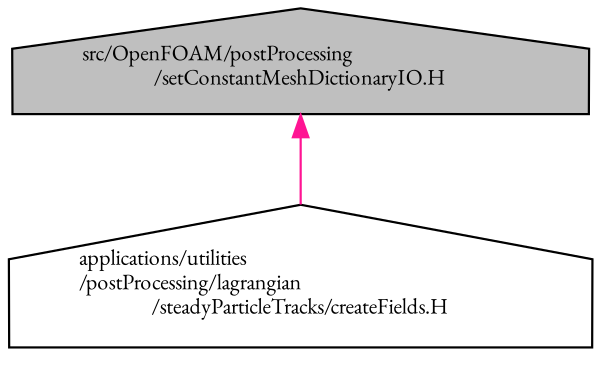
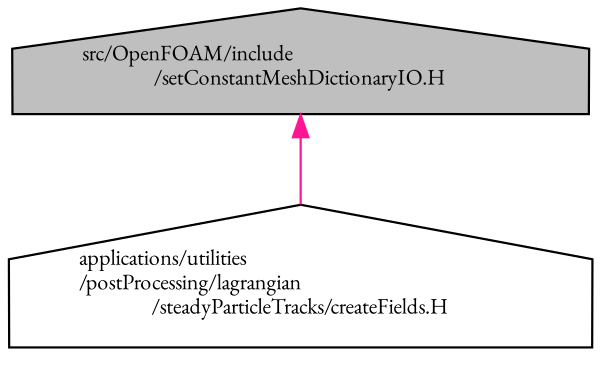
  digraph {
    fontname="EB Garamond"
    node [color=black fontname="EB Garamond" fontsize=10 shape=house]
-   n1 [fillcolor=grey75 fontcolor=black height=0.2 label="src/OpenFOAM/postProcessing\l/setConstantMeshDictionaryIO.H" style=filled width=0.4]
+   n1 [fillcolor=grey75 fontcolor=black height=0.2 label="src/OpenFOAM/include\l/setConstantMeshDictionaryIO.H" style=filled width=0.4]
    n2 [height=0.2 label="applications/utilities\l/postProcessing/lagrangian\l/steadyParticleTracks/createFields.H" width=0.4]
    n1 -> n2 [color=deeppink dir=back fontname="EB Garamond" fontsize=10 labelfontname=Helvetica labelfontsize=10 style=solid]
  }
